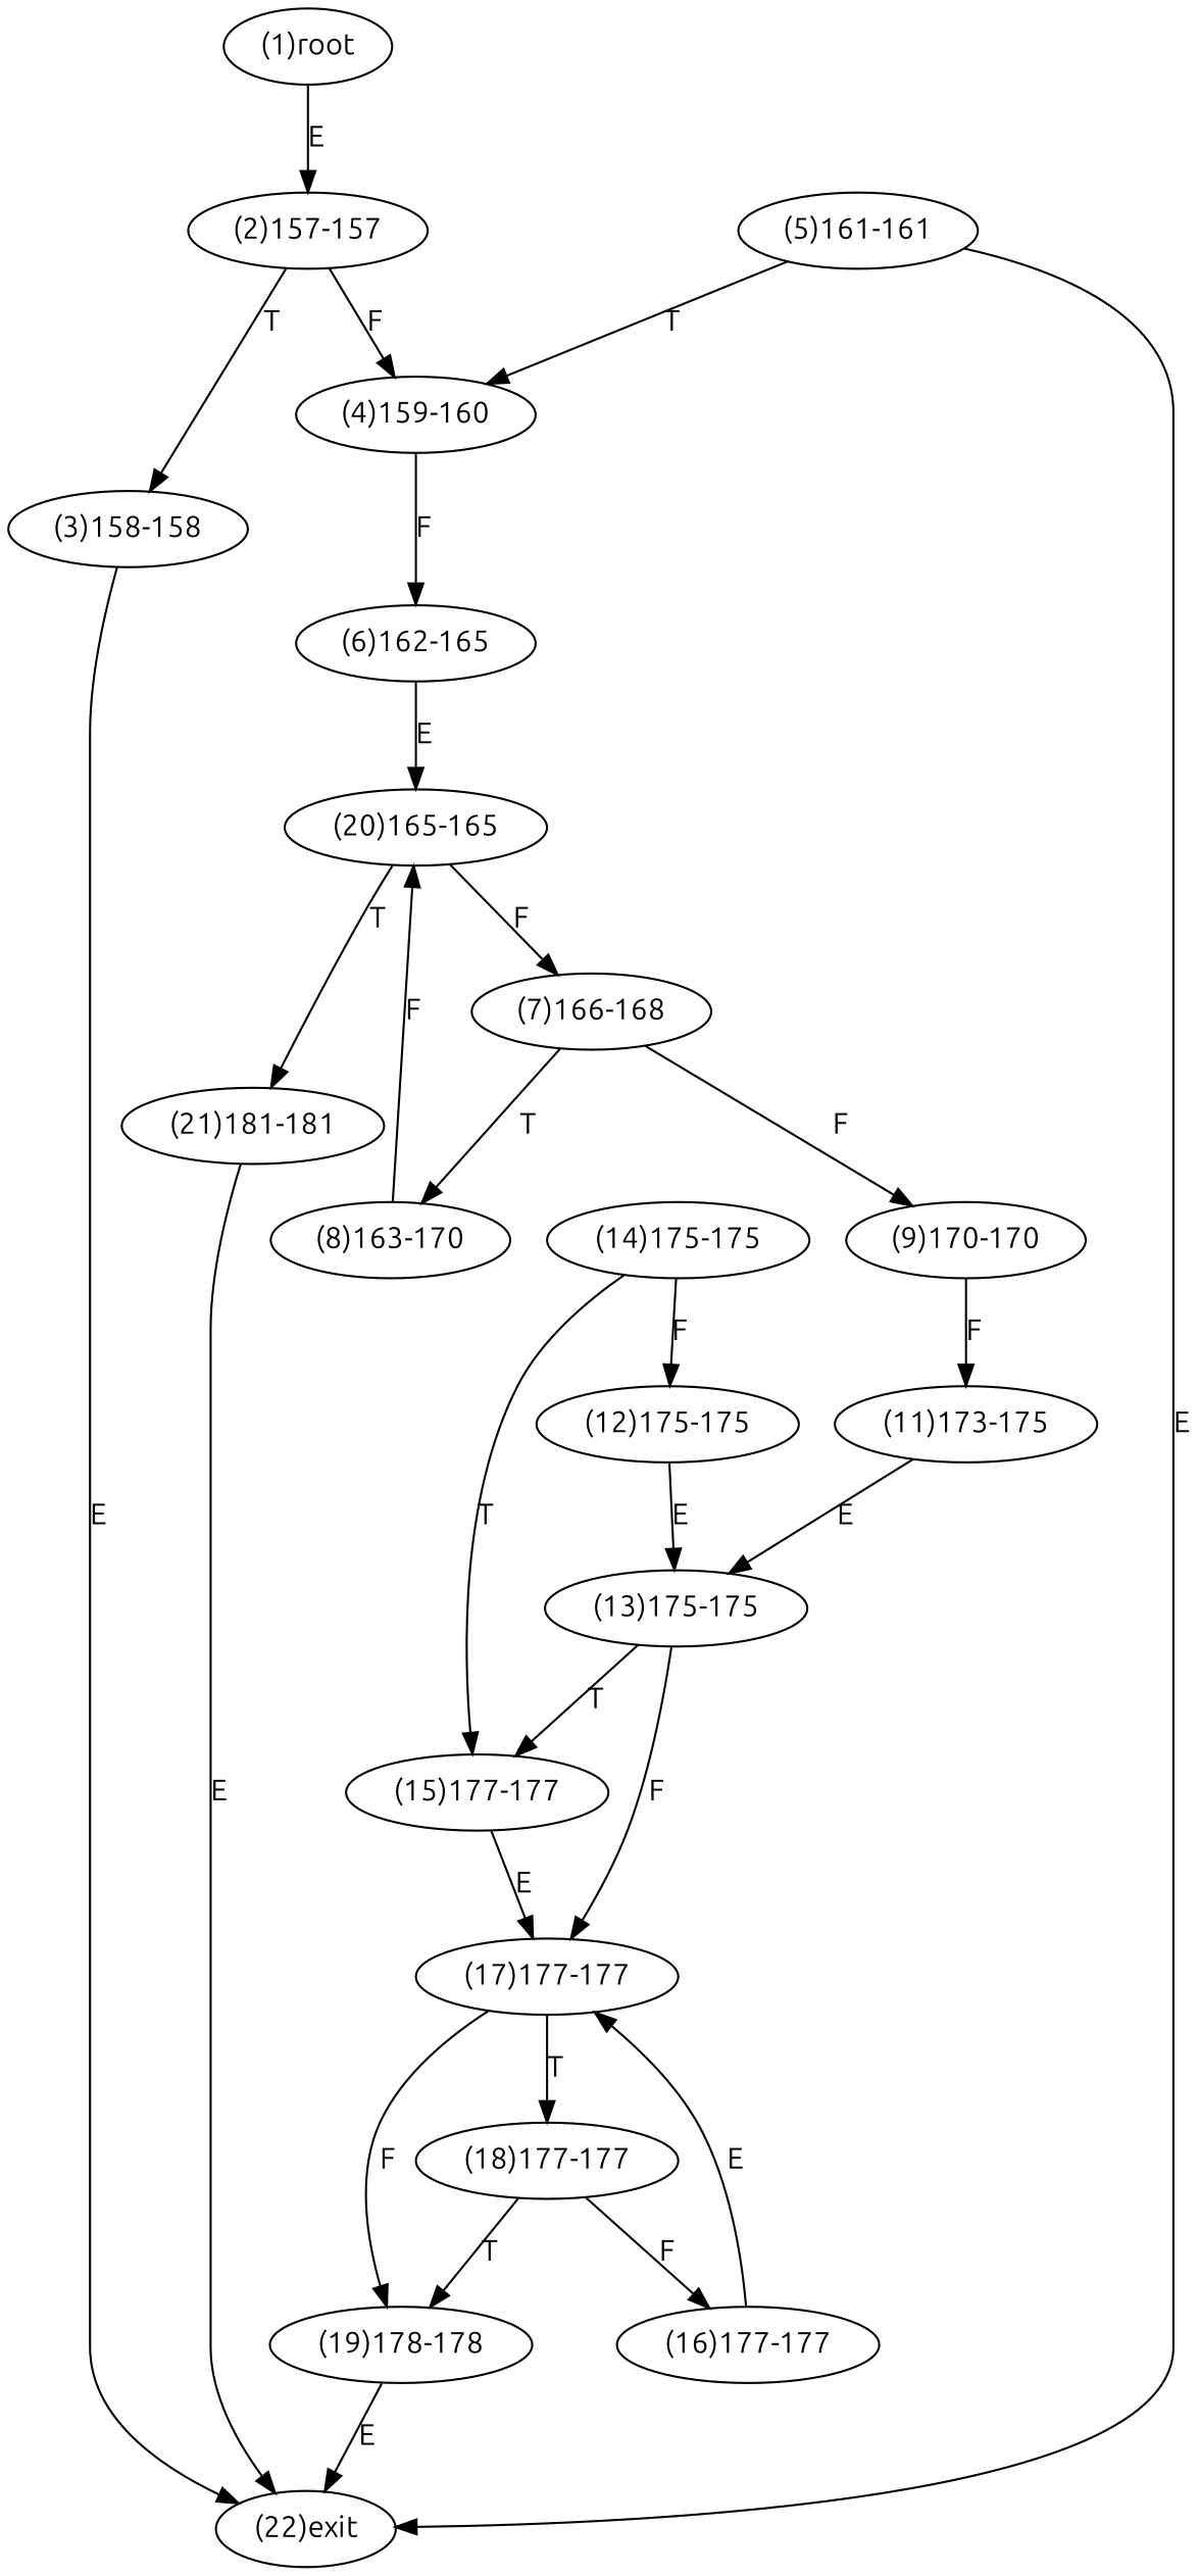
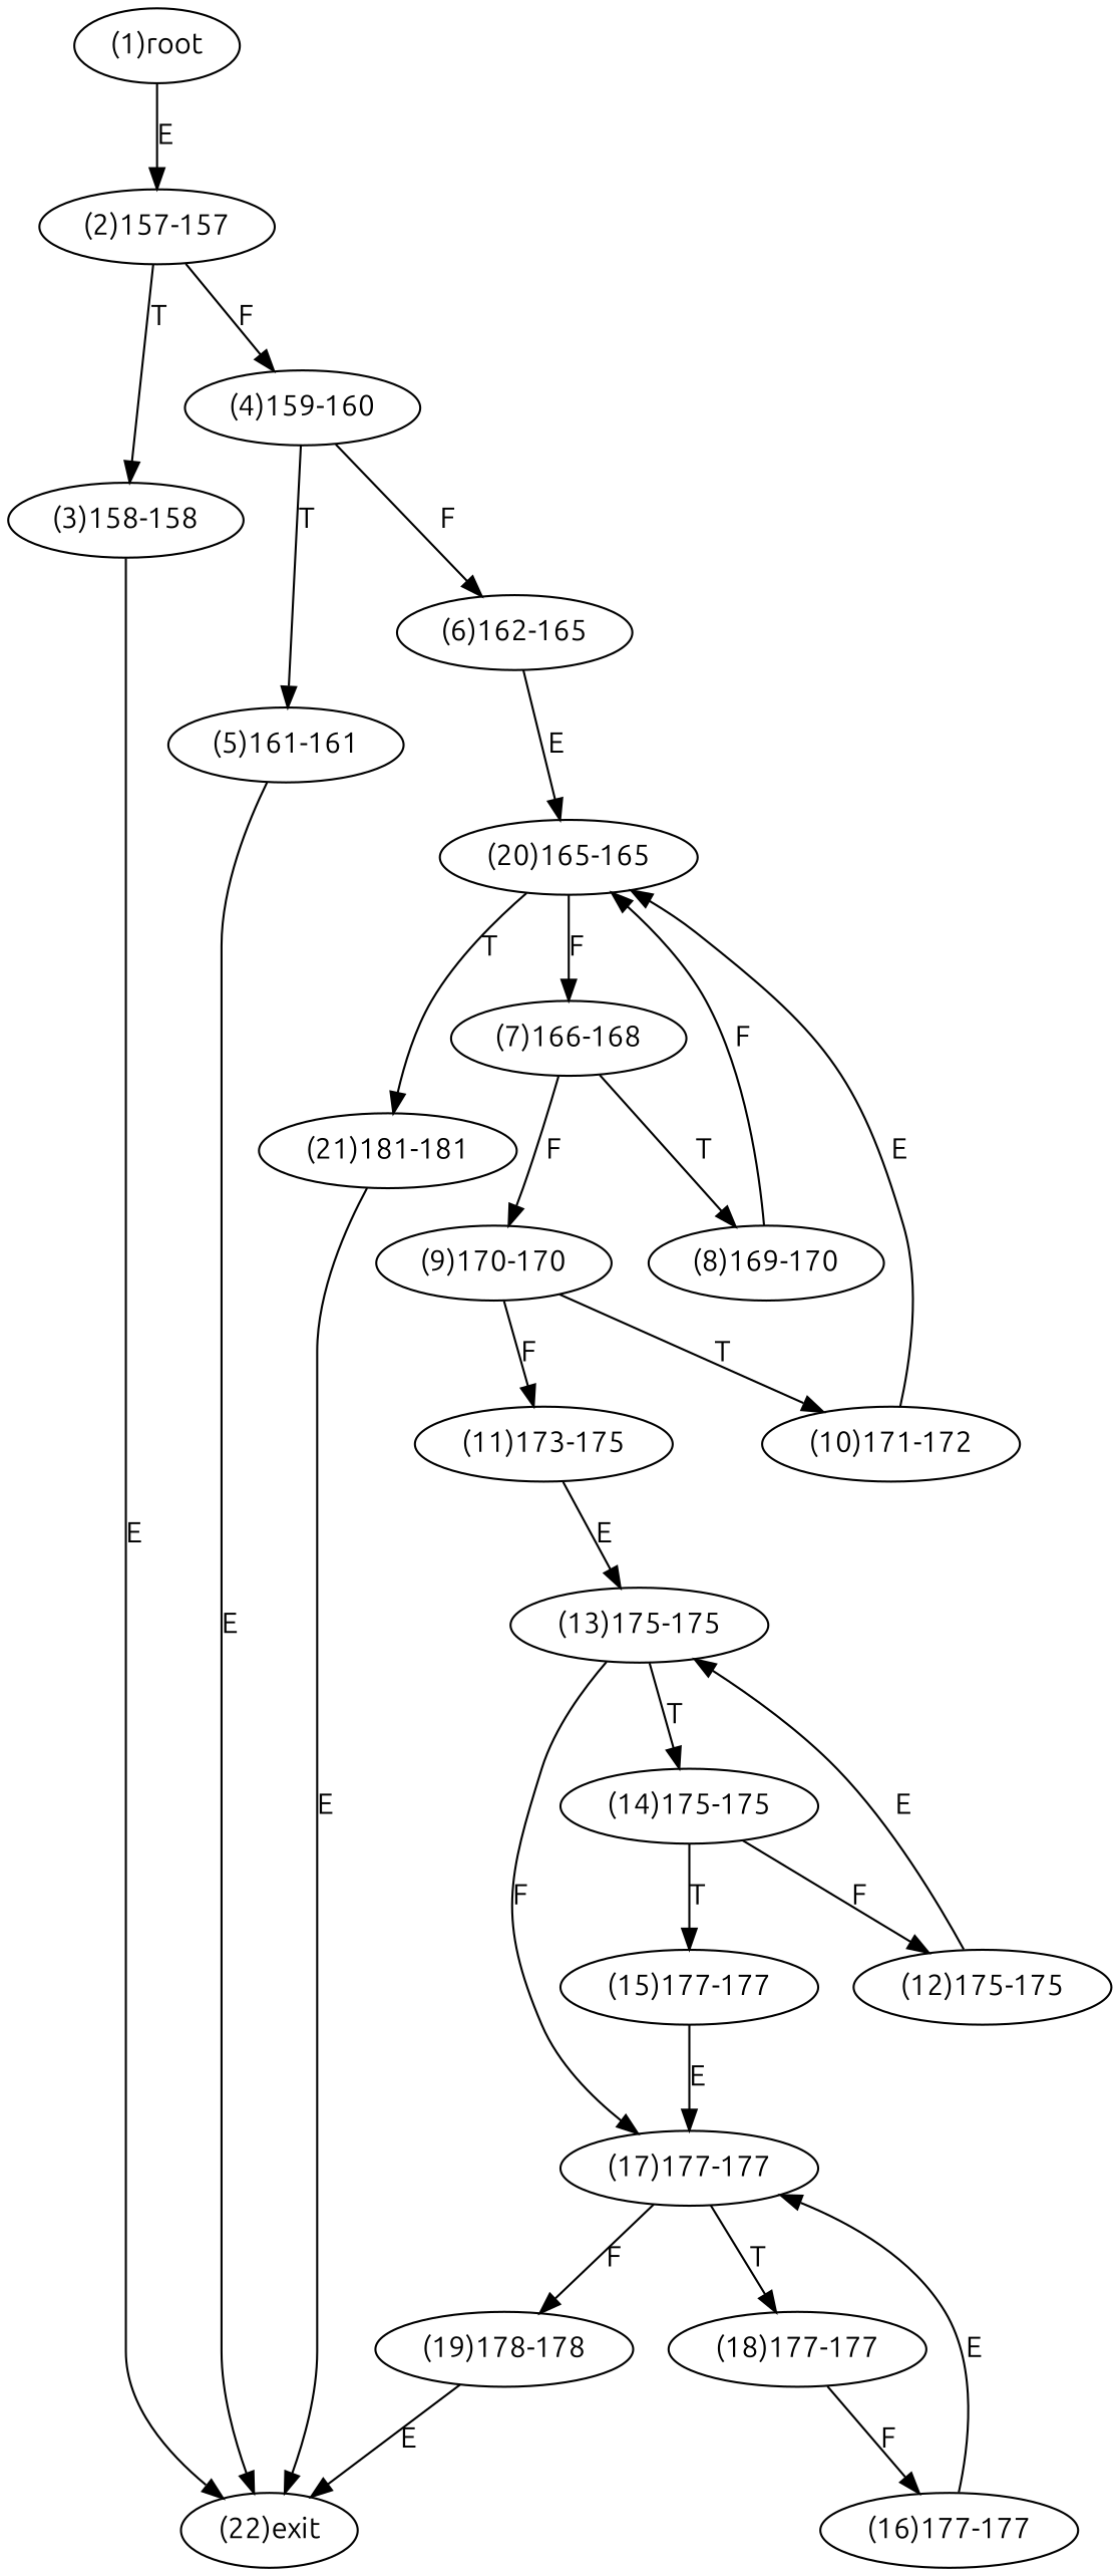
  digraph {
    fontname=Ubuntu
    node [fontname=Ubuntu]
    edge [fontname=Ubuntu]
    n1 [label="(1)root"]
    n2 [label="(2)157-157"]
    n3 [label="(3)158-158"]
    n4 [label="(4)159-160"]
    n5 [label="(22)exit"]
    n6 [label="(5)161-161"]
    n7 [label="(6)162-165"]
    n8 [label="(20)165-165"]
    n9 [label="(7)166-168"]
    n10 [label="(21)181-181"]
-   n11 [label="(8)163-170"]
+   n11 [label="(8)169-170"]
    n12 [label="(9)170-170"]
+   n13 [label="(10)171-172"]
    n14 [label="(11)173-175"]
    n15 [label="(13)175-175"]
    n16 [label="(14)175-175"]
    n17 [label="(17)177-177"]
    n18 [label="(12)175-175"]
    n19 [label="(15)177-177"]
    n20 [label="(19)178-178"]
    n21 [label="(18)177-177"]
    n22 [label="(16)177-177"]
    n1 -> n2 [label=E]
    n2 -> n3 [label=T]
    n2 -> n4 [label=F]
    n3 -> n5 [label=E]
-   n6 -> n4 [label=T]
+   n4 -> n6 [label=T]
    n4 -> n7 [label=F]
    n6 -> n5 [label=E]
    n7 -> n8 [label=E]
    n8 -> n9 [label=F]
    n8 -> n10 [label=T]
    n9 -> n11 [label=T]
    n9 -> n12 [label=F]
    n10 -> n5 [label=E]
    n11 -> n8 [label=F]
+   n12 -> n13 [label=T]
    n12 -> n14 [label=F]
+   n13 -> n8 [label=E]
    n14 -> n15 [label=E]
-   n15 -> n19 [label=T]
+   n15 -> n16 [label=T]
    n15 -> n17 [label=F]
    n16 -> n18 [label=F]
    n16 -> n19 [label=T]
    n17 -> n20 [label=F]
    n17 -> n21 [label=T]
    n18 -> n15 [label=E]
    n19 -> n17 [label=E]
    n20 -> n5 [label=E]
-   n21 -> n20 [label=T]
    n21 -> n22 [label=F]
    n22 -> n17 [label=E]
  }
